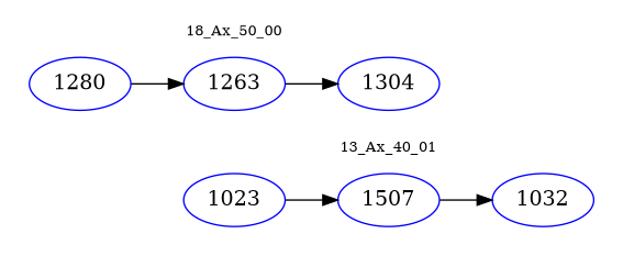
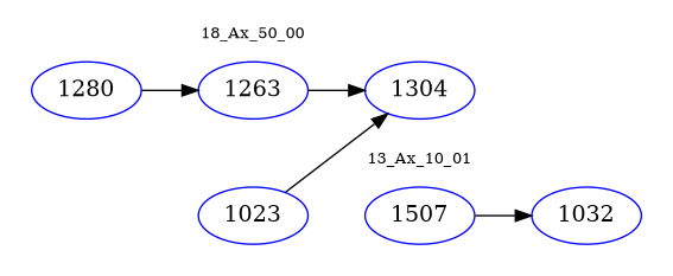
  digraph {
    rankdir=LR
    node [color=blue]
    edge [color=black]
    n1 [label=1280]
    n2 [label=1263]
    n3 [label=1304]
    n4 [label=1023]
    n5 [label=1507]
    n6 [label=1032]
    subgraph cluster_1 {
      color=white
      fontsize=10
      label="18_Ax_50_00"
      n1
      n2
      n3
    }
    subgraph cluster_2 {
      color=white
      fontsize=10
-     label="13_Ax_40_01"
+     label="13_Ax_10_01"
      n4
      n5
      n6
    }
    n1 -> n2
    n2 -> n3
-   n4 -> n5
+   n4 -> n3
    n5 -> n6
  }
